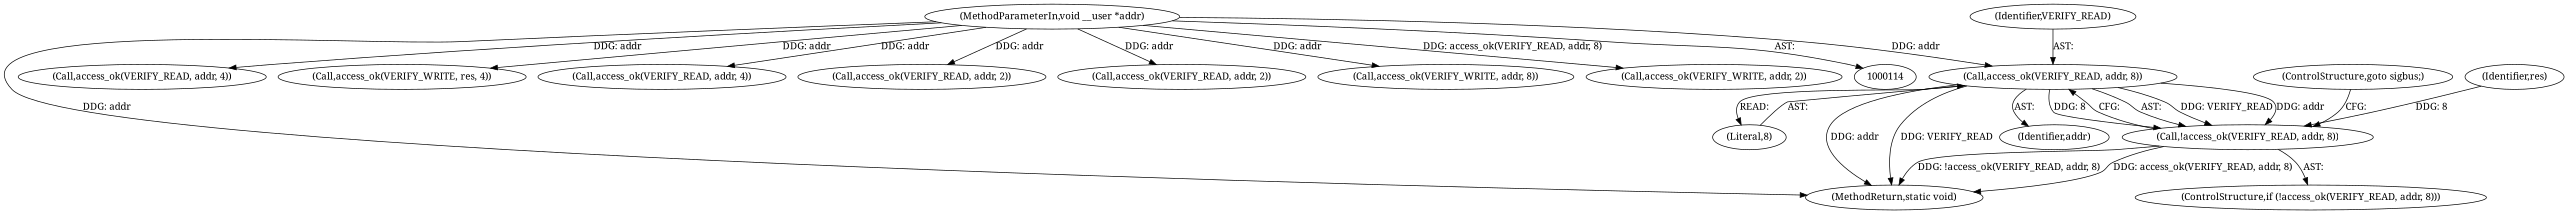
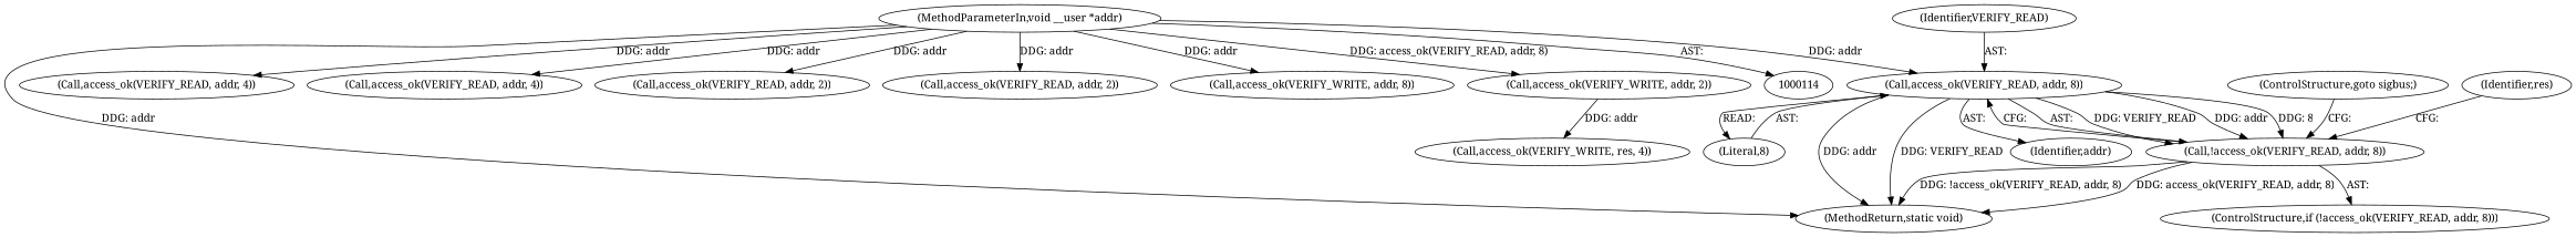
  digraph {
    fontname="Noto Serif"
    node [fontname="Noto Serif"]
    edge [fontname="Noto Serif"]
    n1 [label="(Call,access_ok(VERIFY_READ, addr, 8))"]
    n2 [label="(Call,!access_ok(VERIFY_READ, addr, 8))"]
    n3 [label="(Literal,8)"]
    n4 [label="(MethodReturn,static void)"]
    n5 [label="(Identifier,addr)"]
    n6 [label="(ControlStructure,if (!access_ok(VERIFY_READ, addr, 8)))"]
    n7 [label="(MethodParameterIn,void __user *addr)"]
    n8 [label="(Call,access_ok(VERIFY_READ, addr, 4))"]
    n9 [label="(Call,access_ok(VERIFY_WRITE, res, 4))"]
    n10 [label="(Call,access_ok(VERIFY_READ, addr, 4))"]
    n11 [label="(Call,access_ok(VERIFY_READ, addr, 2))"]
    n12 [label="(Call,access_ok(VERIFY_READ, addr, 2))"]
    n13 [label="(Call,access_ok(VERIFY_WRITE, addr, 8))"]
    n14 [label="(Call,access_ok(VERIFY_WRITE, addr, 2))"]
    1000114
    n16 [label="(Identifier,VERIFY_READ)"]
    n17 [label="(ControlStructure,goto sigbus;)"]
    n18 [label="(Identifier,res)"]
    n1 -> n2 [label="AST: "]
    n1 -> n2 [label="DDG: VERIFY_READ"]
    n1 -> n2 [label="DDG: addr"]
    n1 -> n2 [label="DDG: 8"]
    n1 -> n3 [label="READ: "]
    n1 -> n4 [label="DDG: addr"]
    n1 -> n4 [label="DDG: VERIFY_READ"]
    n1 -> n5 [label="AST: "]
    n2 -> n1 [label="CFG: "]
    n2 -> n4 [label="DDG: !access_ok(VERIFY_READ, addr, 8)"]
    n2 -> n4 [label="DDG: access_ok(VERIFY_READ, addr, 8)"]
    n2 -> n6 [label="AST: "]
    n3 -> n1 [label="AST: "]
    n7 -> n1 [label="DDG: addr"]
    n7 -> n4 [label="DDG: addr"]
    n7 -> n8 [label="DDG: addr"]
-   n7 -> n9 [label="DDG: addr"]
+   n14 -> n9 [label="DDG: addr"]
    n7 -> n10 [label="DDG: addr"]
    n7 -> n11 [label="DDG: addr"]
    n7 -> n12 [label="DDG: addr"]
    n7 -> n13 [label="DDG: addr"]
    n7 -> n14 [label="DDG: access_ok(VERIFY_READ, addr, 8)"]
    n7 -> 1000114 [label="AST: "]
    n16 -> n1 [label="AST: "]
    n17 -> n2 [label="CFG: "]
-   n18 -> n2 [label="DDG: 8"]
+   n18 -> n2 [label="CFG: "]
  }
